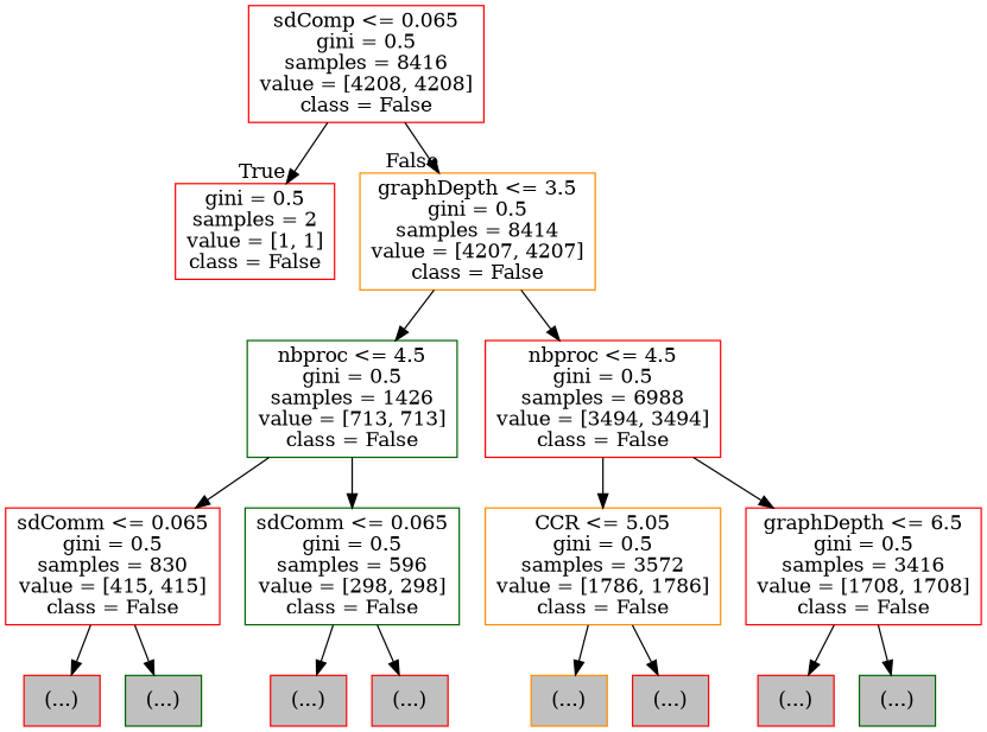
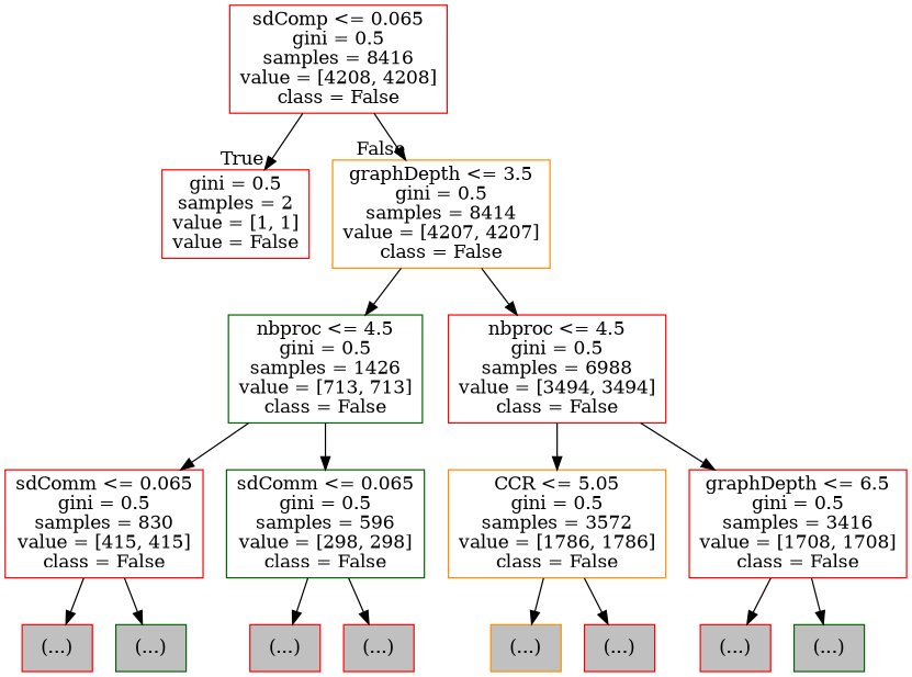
  digraph {
    node [color=red fillcolor="#ffffff" shape=box style=filled]
    n1 [label="sdComp <= 0.065\ngini = 0.5\nsamples = 8416\nvalue = [4208, 4208]\nclass = False"]
-   n2 [label="gini = 0.5\nsamples = 2\nvalue = [1, 1]\nclass = False"]
+   n2 [label="gini = 0.5\nsamples = 2\nvalue = [1, 1]\nvalue = False"]
    n3 [color=darkorange label="graphDepth <= 3.5\ngini = 0.5\nsamples = 8414\nvalue = [4207, 4207]\nclass = False"]
    n4 [color=darkgreen label="nbproc <= 4.5\ngini = 0.5\nsamples = 1426\nvalue = [713, 713]\nclass = False"]
    n5 [label="nbproc <= 4.5\ngini = 0.5\nsamples = 6988\nvalue = [3494, 3494]\nclass = False"]
    n6 [label="sdComm <= 0.065\ngini = 0.5\nsamples = 830\nvalue = [415, 415]\nclass = False"]
    n7 [color=darkgreen label="sdComm <= 0.065\ngini = 0.5\nsamples = 596\nvalue = [298, 298]\nclass = False"]
    n8 [fillcolor="#C0C0C0" label="(...)"]
    n9 [color=darkgreen fillcolor="#C0C0C0" label="(...)"]
    n10 [fillcolor="#C0C0C0" label="(...)"]
    n11 [fillcolor="#C0C0C0" label="(...)"]
    n12 [color=darkorange label="CCR <= 5.05\ngini = 0.5\nsamples = 3572\nvalue = [1786, 1786]\nclass = False"]
    n13 [label="graphDepth <= 6.5\ngini = 0.5\nsamples = 3416\nvalue = [1708, 1708]\nclass = False"]
    n14 [color=darkorange fillcolor="#C0C0C0" label="(...)"]
    n15 [fillcolor="#C0C0C0" label="(...)"]
    n16 [fillcolor="#C0C0C0" label="(...)"]
    n17 [color=darkgreen fillcolor="#C0C0C0" label="(...)"]
    n1 -> n2 [headlabel=True labelangle=45 labeldistance=2.5]
    n1 -> n3 [headlabel=False labelangle=-45 labeldistance=2.5]
    n3 -> n4
    n3 -> n5
    n4 -> n6
    n4 -> n7
    n5 -> n12
    n5 -> n13
    n6 -> n8
    n6 -> n9
    n7 -> n10
    n7 -> n11
    n12 -> n14
    n12 -> n15
    n13 -> n16
    n13 -> n17
  }
